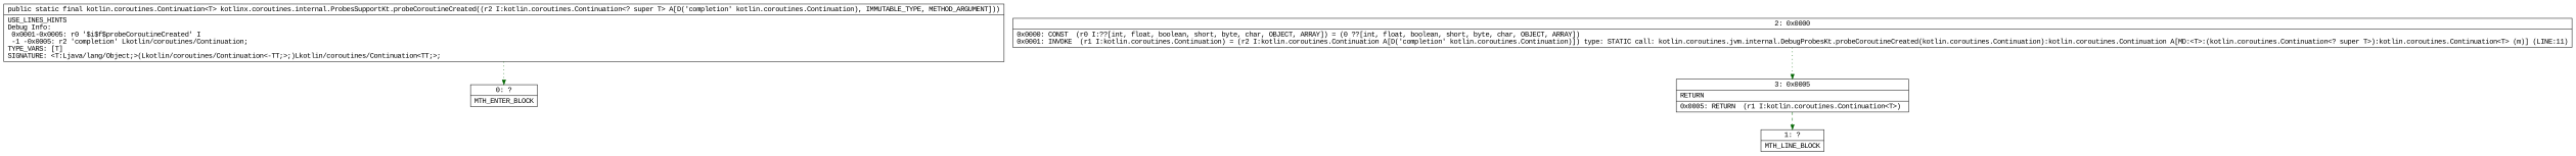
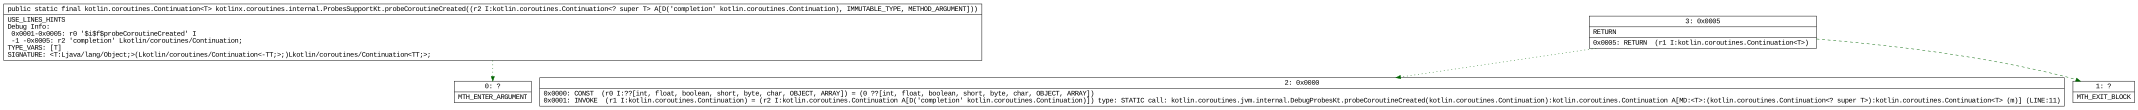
  digraph {
    fontname="Liberation Mono"
    node [fontname="Liberation Mono" shape=record]
    edge [color=darkgreen fontname="Liberation Mono" style=dotted]
-   n1 [label="{0\:\ ?|MTH_ENTER_BLOCK\l}"]
+   n1 [label="{0\:\ ?|MTH_ENTER_ARGUMENT\l}"]
    n2 [label="{2\:\ 0x0000|0x0000: CONST  (r0 I:??[int, float, boolean, short, byte, char, OBJECT, ARRAY]) = (0 ??[int, float, boolean, short, byte, char, OBJECT, ARRAY]) \l0x0001: INVOKE  (r1 I:kotlin.coroutines.Continuation) = (r2 I:kotlin.coroutines.Continuation A[D('completion' kotlin.coroutines.Continuation)]) type: STATIC call: kotlin.coroutines.jvm.internal.DebugProbesKt.probeCoroutineCreated(kotlin.coroutines.Continuation):kotlin.coroutines.Continuation A[MD:\<T\>:(kotlin.coroutines.Continuation\<? super T\>):kotlin.coroutines.Continuation\<T\> (m)] (LINE:11)\l}"]
    n3 [label="{3\:\ 0x0005|RETURN\l|0x0005: RETURN  (r1 I:kotlin.coroutines.Continuation\<T\>) \l}"]
-   n4 [label="{1\:\ ?|MTH_LINE_BLOCK\l}"]
+   n4 [label="{1\:\ ?|MTH_EXIT_BLOCK\l}"]
    n5 [label="{public static final kotlin.coroutines.Continuation\<T\> kotlinx.coroutines.internal.ProbesSupportKt.probeCoroutineCreated((r2 I:kotlin.coroutines.Continuation\<? super T\> A[D('completion' kotlin.coroutines.Continuation), IMMUTABLE_TYPE, METHOD_ARGUMENT]))  | USE_LINES_HINTS\lDebug Info:\l  0x0001\-0x0005: r0 '$i$f$probeCoroutineCreated' I\l  \-1 \-0x0005: r2 'completion' Lkotlin\/coroutines\/Continuation;\lTYPE_VARS: [T]\lSIGNATURE: \<T:Ljava\/lang\/Object;\>(Lkotlin\/coroutines\/Continuation\<\-TT;\>;)Lkotlin\/coroutines\/Continuation\<TT;\>;\l}"]
-   n2 -> n3
+   n3 -> n2
    n3 -> n4 [style=dashed]
    n5 -> n1
  }
